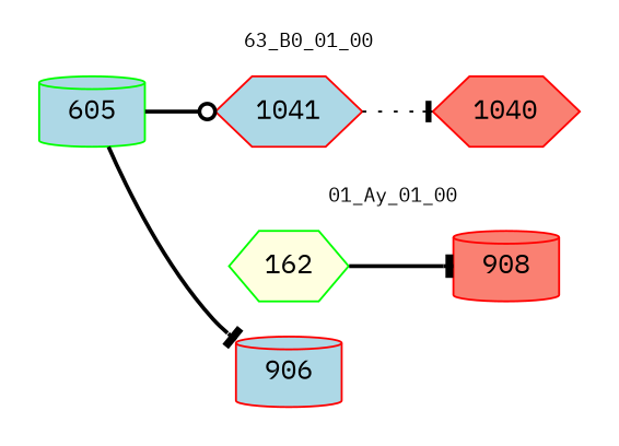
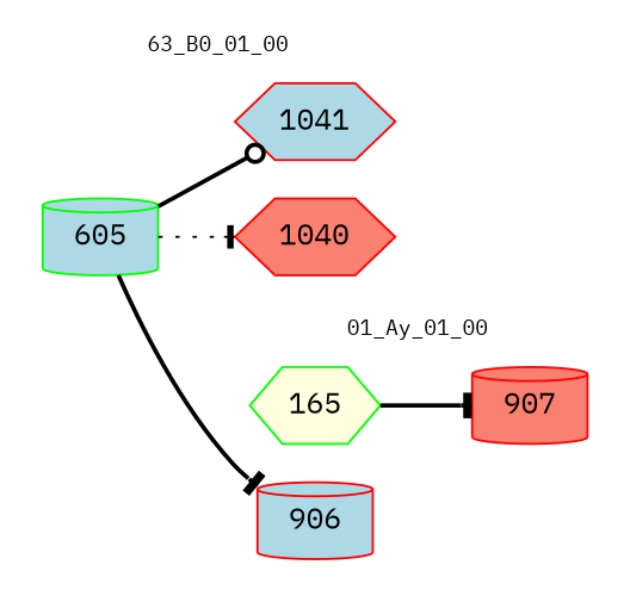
  digraph {
    fontname="IBM Plex Mono"
    rankdir=LR
    node [color=red fillcolor=lightblue fontname="IBM Plex Mono" shape=hexagon style=filled]
    edge [arrowhead=tee color=black fontname="IBM Plex Mono" style=bold]
-   n1 [color=green fillcolor=lightyellow label=162]
+   n1 [color=green fillcolor=lightyellow label=165]
    n2 [label=906 shape=cylinder]
-   n3 [fillcolor=salmon label=908 shape=cylinder]
+   n3 [fillcolor=salmon label=907 shape=cylinder]
    n4 [color=green label=605 shape=cylinder]
    n5 [fillcolor=salmon label=1040]
    n6 [label=1041]
    subgraph cluster_1 {
      color=white
      fontsize=10
      label="01_Ay_01_00"
      n1
      n2
      n3
    }
    subgraph cluster_2 {
      color=white
      fontsize=10
      label="63_B0_01_00"
      n4
      n5
      n6
    }
    n1 -> n3
    n4 -> n2
-   n6 -> n5 [style=dotted]
+   n4 -> n5 [style=dotted]
    n4 -> n6 [arrowhead=odot]
  }
